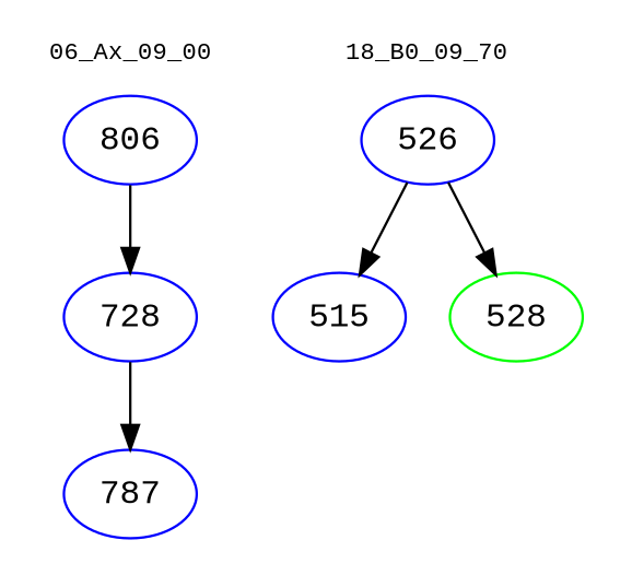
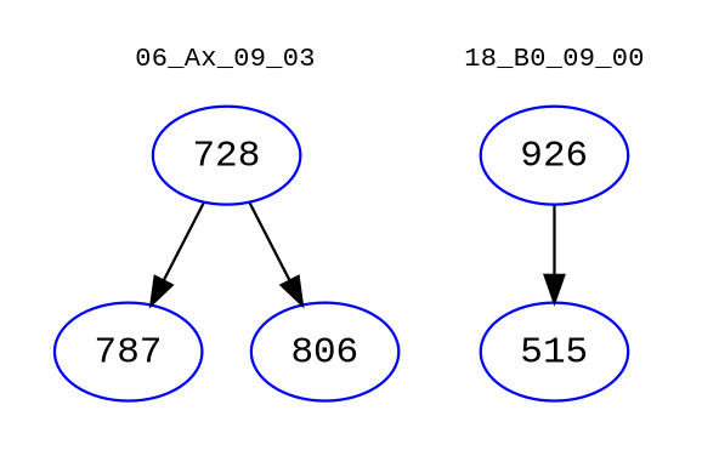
  digraph {
    fontname="Liberation Mono"
    node [color=blue fontname="Liberation Mono"]
    edge [color=black fontname="Liberation Mono"]
    n1 [label=728]
    n2 [label=787]
    n3 [label=806]
-   n4 [label=526]
+   n4 [label=926]
    n5 [label=515]
-   n6 [color=green label=528]
    subgraph cluster_1 {
      color=white
      fontsize=10
-     label="06_Ax_09_00"
+     label="06_Ax_09_03"
      n1
      n2
      n3
    }
    subgraph cluster_2 {
      color=white
      fontsize=10
-     label="18_B0_09_70"
+     label="18_B0_09_00"
      n4
      n5
-     n6
    }
    n1 -> n2
-   n3 -> n1
+   n1 -> n3
    n4 -> n5
-   n4 -> n6
  }
